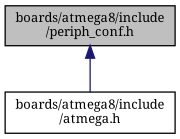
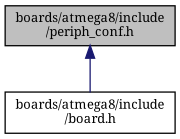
  digraph {
    fontname="Noto Serif"
    node [color=black fontname="Noto Serif" fontsize=10 shape=record style=filled]
    n1 [fillcolor=grey75 fontcolor=black height=0.2 label="boards/atmega8/include\l/periph_conf.h" width=0.4]
-   n2 [fillcolor=white height=0.2 label="boards/atmega8/include\l/atmega.h" width=0.4]
+   n2 [fillcolor=white height=0.2 label="boards/atmega8/include\l/board.h" width=0.4]
    n1 -> n2 [color=midnightblue dir=back fontname="Noto Serif" fontsize=10 labelfontname=Helvetica labelfontsize=10 style=solid]
  }
